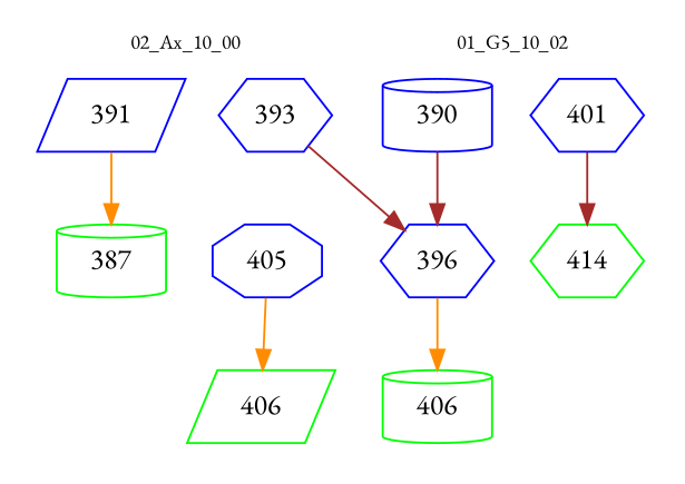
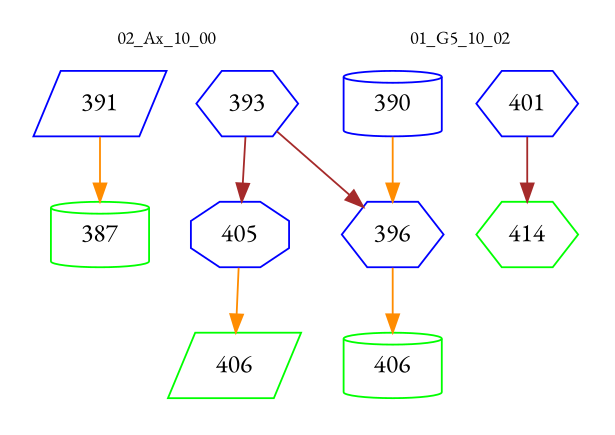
  digraph {
    fontname="EB Garamond"
    node [color=blue fontname="EB Garamond" shape=hexagon]
    edge [color=darkorange fontname="EB Garamond"]
    n1 [label=393]
    n2 [label=391 shape=parallelogram]
    n3 [label=405 shape=octagon]
    n4 [color=green label=387 shape=cylinder]
    n5 [color=green label=406 shape=parallelogram]
    n6 [label=390 shape=cylinder]
    n7 [label=396]
    n8 [label=401]
    n9 [color=green label=406 shape=cylinder]
    n10 [color=green label=414]
    subgraph cluster_1 {
      color=white
      fontsize=10
      label="02_Ax_10_00"
      n1
      n2
      n3
      n4
      n5
    }
    subgraph cluster_2 {
      color=white
      fontsize=10
      label="01_G5_10_02"
      n6
      n7
      n8
      n9
      n10
    }
+   n1 -> n3 [color=brown]
    n1 -> n7 [color=brown]
    n2 -> n4
    n3 -> n5
-   n6 -> n7 [color=brown]
+   n6 -> n7
    n7 -> n9
    n8 -> n10 [color=brown]
  }
